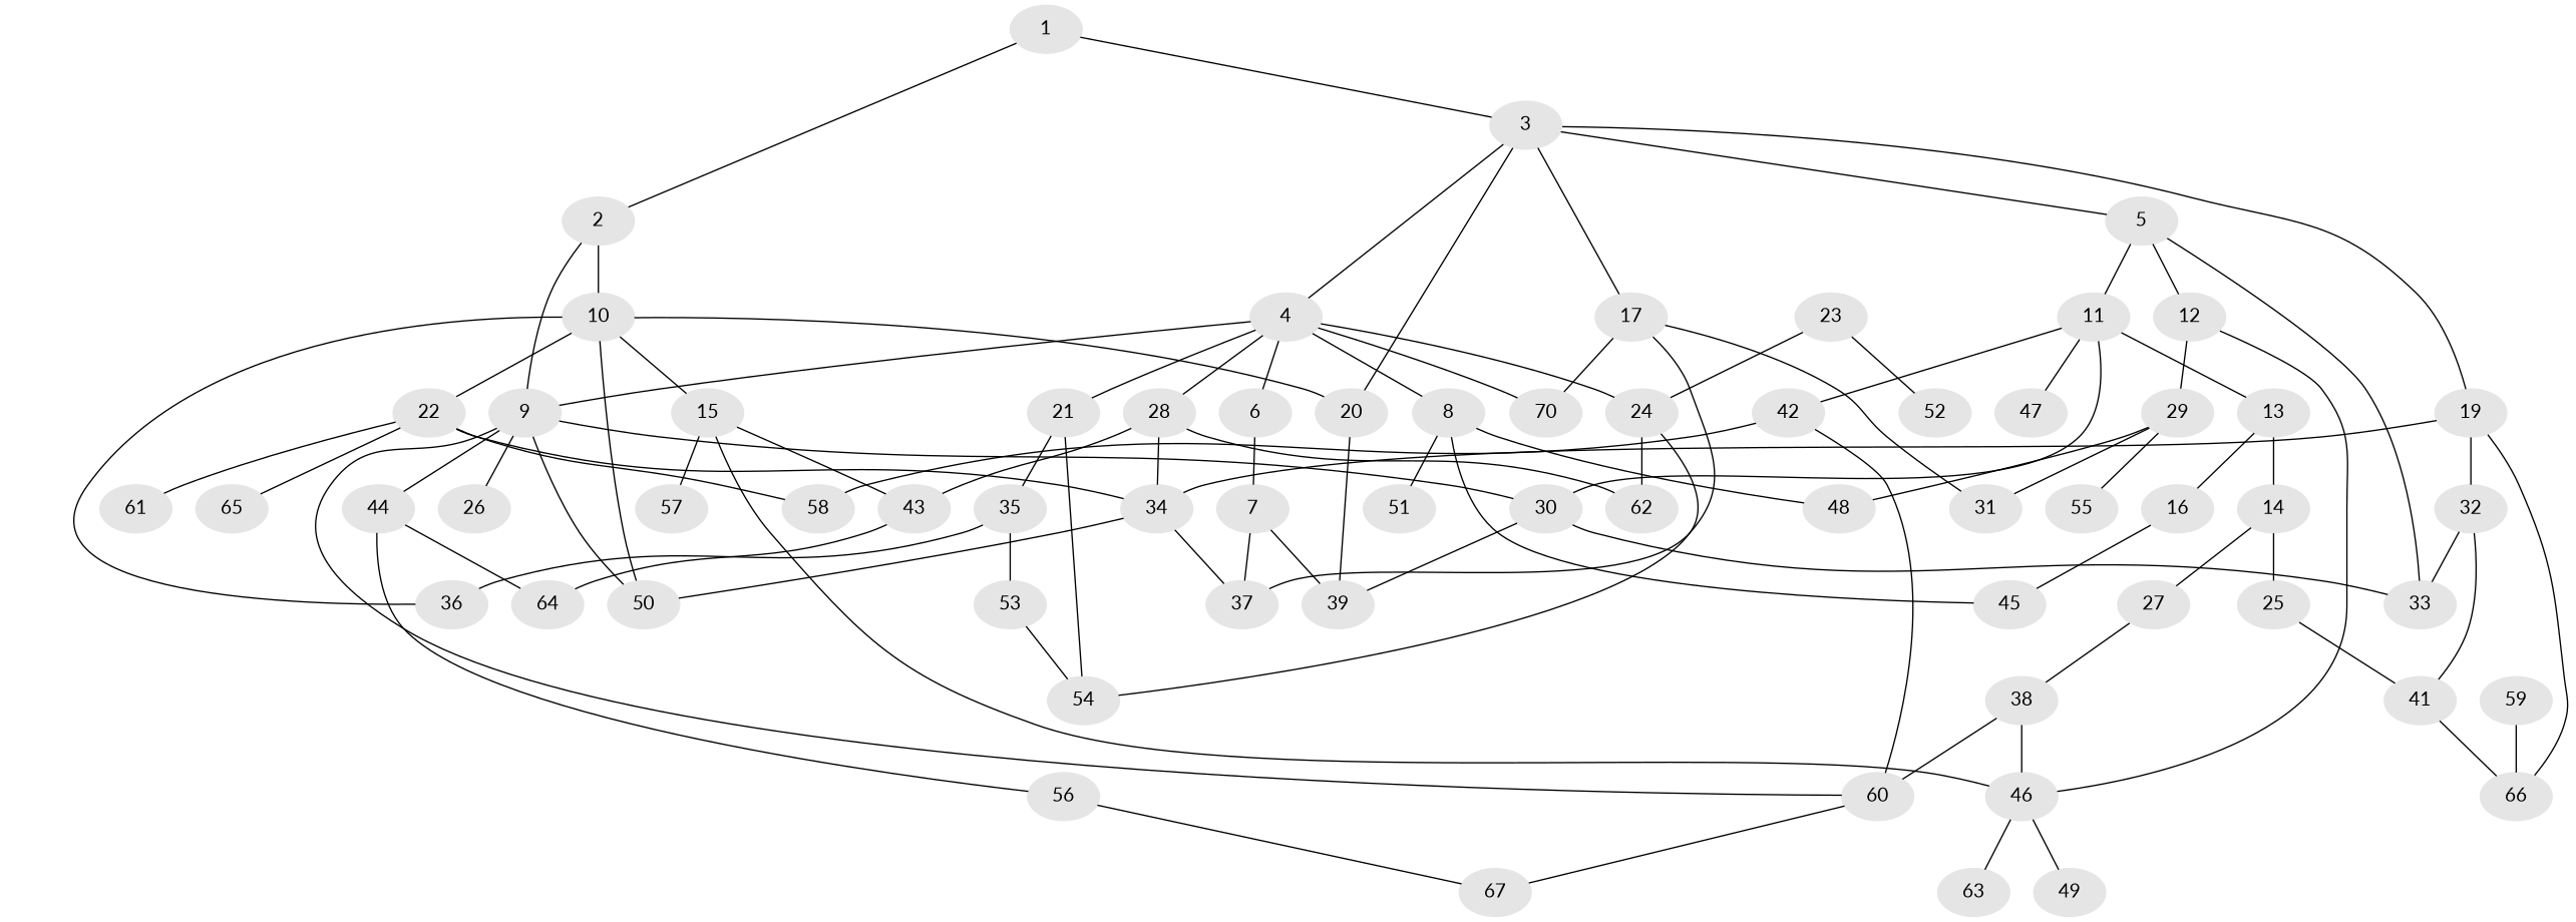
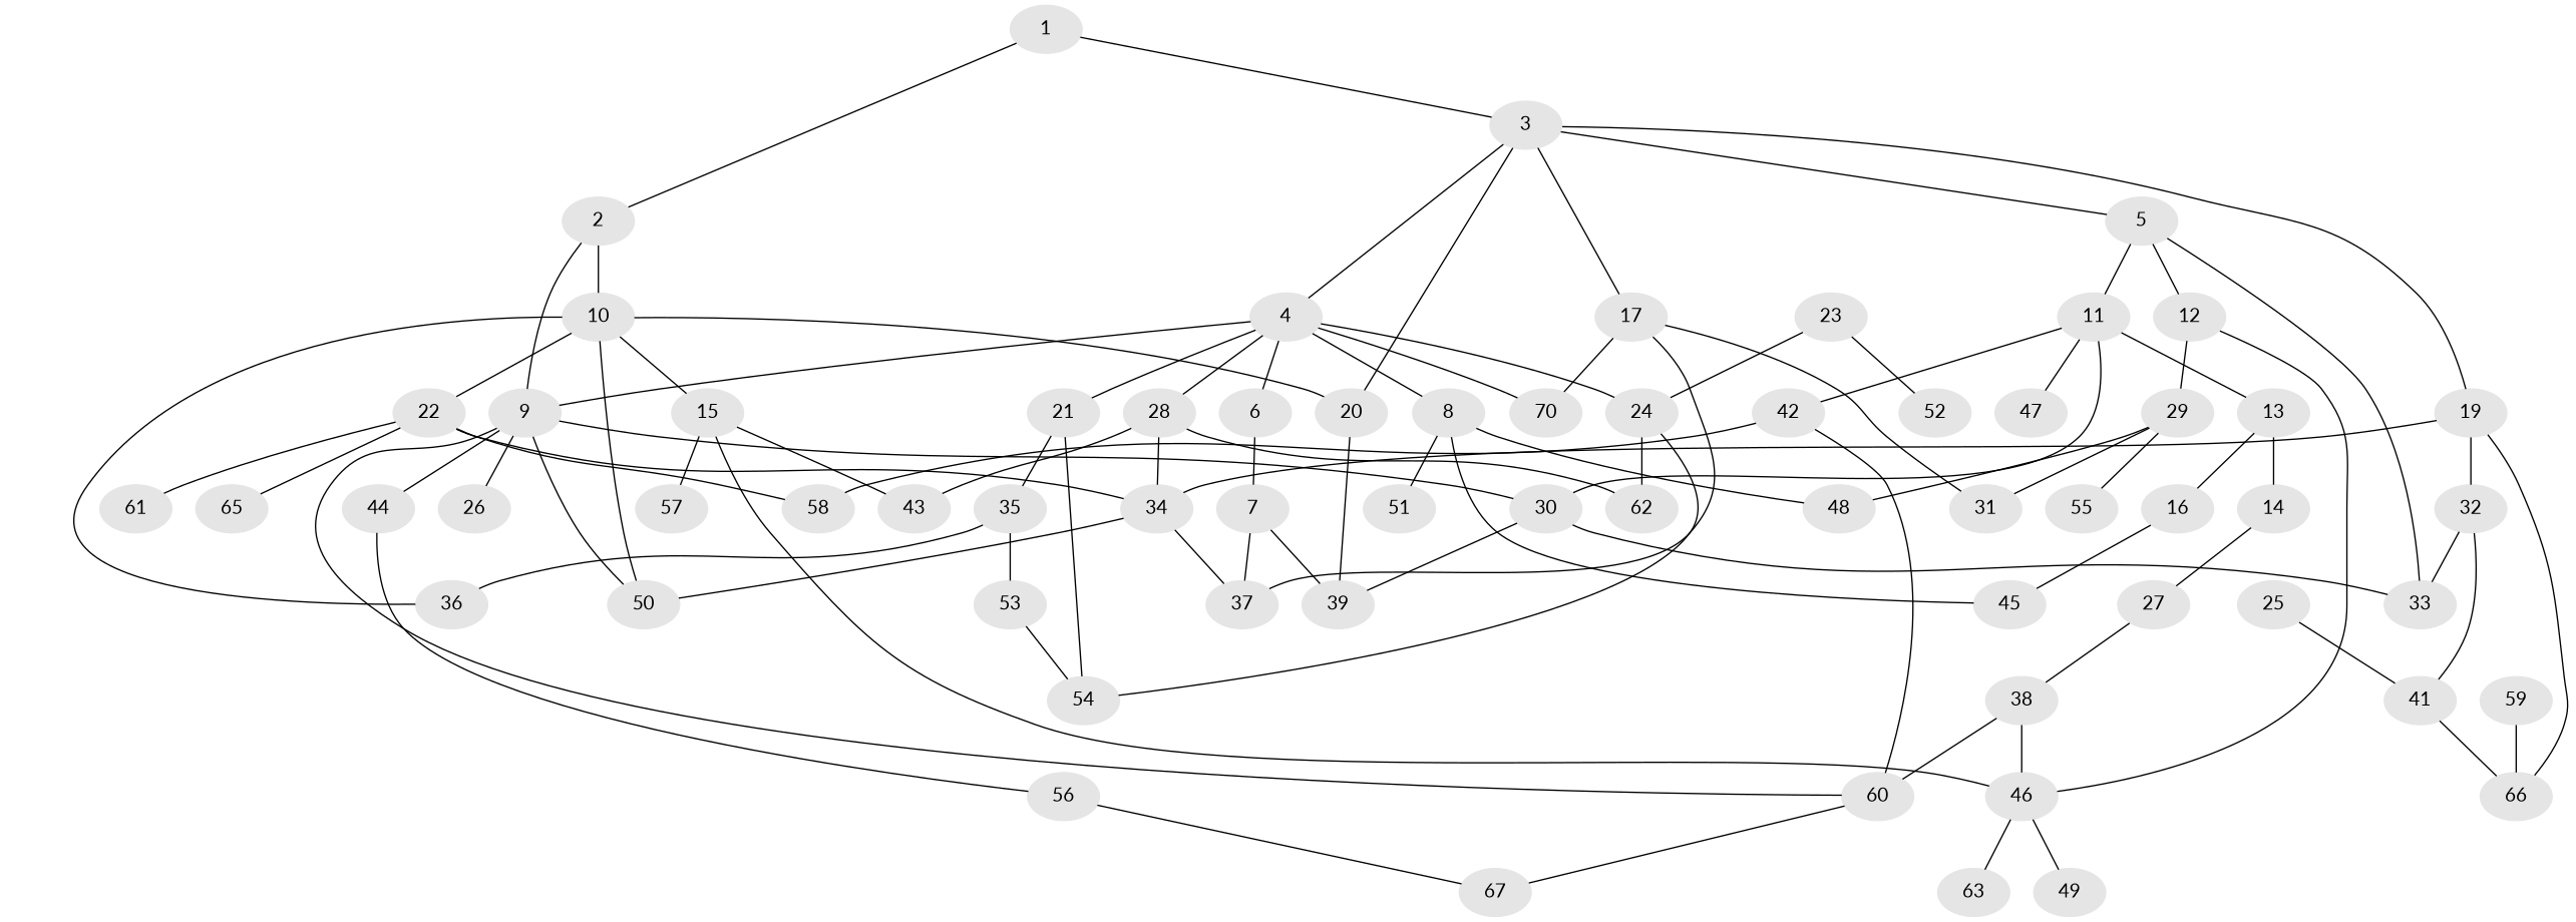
  graph {
    fontname=Lato
    node [color=gray90 fontname=Lato style=filled]
    edge [fontname=Lato]
    1
    2
    3
    9
    10
    4
    5
    17
    19
    20
    26
    30
    44
    50
    60
    15
    22
    36
    6
    8
    21
    24
    28
    n24 [label=70]
    11
    12
    33
    37
    31
    32
    34
    66
    39
    7
    45
    48
    51
    35
    54
    62
    43
    13
    42
    47
    29
    46
-   64
    56
    67
    57
    58
    61
    65
    14
    16
    55
    25
    27
    41
    38
    63
    49
    23
    52
    53
    59
    1 -- 2
    1 -- 3
    2 -- 9
    2 -- 10
    3 -- 4
    3 -- 5
    3 -- 17
    3 -- 19
    3 -- 20
    9 -- 26
    9 -- 30
    9 -- 44
    9 -- 50
    9 -- 60
    10 -- 20
    10 -- 50
    10 -- 15
    10 -- 22
    10 -- 36
    4 -- 9
    4 -- 6
    4 -- 8
    4 -- 21
    4 -- 24
    4 -- 28
    4 -- n24
    5 -- 11
    5 -- 12
    5 -- 33
    17 -- n24
    17 -- 37
    17 -- 31
    19 -- 32
    19 -- 34
    19 -- 66
    20 -- 39
    30 -- 33
    30 -- 39
-   44 -- 64
    44 -- 56
    60 -- 67
    15 -- 43
    15 -- 46
    15 -- 57
    22 -- 34
    22 -- 58
    22 -- 61
    22 -- 65
    6 -- 7
    8 -- 45
    8 -- 48
    8 -- 51
    21 -- 35
    21 -- 54
    24 -- 54
    24 -- 62
    28 -- 34
    28 -- 62
    28 -- 43
    11 -- 30
    11 -- 13
    11 -- 42
    11 -- 47
    12 -- 29
    12 -- 46
    32 -- 33
    32 -- 41
    34 -- 50
    34 -- 37
    7 -- 37
    7 -- 39
    35 -- 36
    35 -- 53
-   43 -- 64
    13 -- 14
    13 -- 16
    42 -- 60
    42 -- 58
    29 -- 31
    29 -- 48
    29 -- 55
    46 -- 63
    46 -- 49
    56 -- 67
-   14 -- 25
    14 -- 27
    16 -- 45
    25 -- 41
    27 -- 38
    41 -- 66
    38 -- 60
    38 -- 46
    23 -- 24
    23 -- 52
    53 -- 54
    59 -- 66
  }
